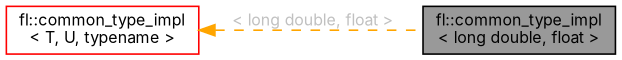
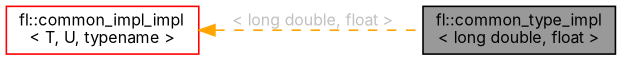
  digraph {
    rankdir=LR
    fontname=Inter
    node [fontname=Inter fontsize=10 shape=box style=filled]
    n1 [color=black fillcolor=grey60 fontcolor=black height=0.2 label="fl::common_type_impl\l\< long double, float \>" width=0.4]
-   n2 [color=red fillcolor=white height=0.2 label="fl::common_type_impl\l\< T, U, typename \>" width=0.4]
+   n2 [color=red fillcolor=white height=0.2 label="fl::common_impl_impl\l\< T, U, typename \>" width=0.4]
    n2 -> n1 [color=orange dir=back fontcolor=grey fontname=Inter fontsize=10 label=" \< long double, float \>" labelfontname=Helvetica labelfontsize=10 style=dashed]
  }
